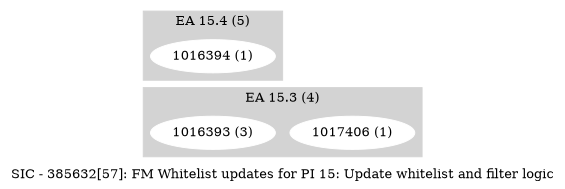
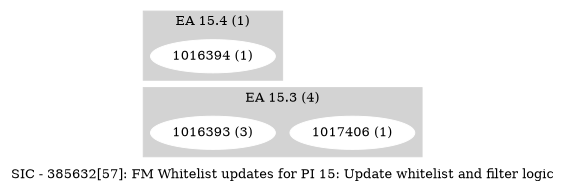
  digraph {
    label="SIC - 385632[57]: FM Whitelist updates for PI 15: Update whitelist and filter logic"
    ranksep=.1
    rankdir=LR
    node [color=white style=filled]
    "1016393 (3)"
    "1017406 (1)"
    "1016394 (1)"
    subgraph cluster_1 {
      color=lightgrey
      label="EA 15.3 (4)"
      style=filled
      "1016393 (3)"
      "1017406 (1)"
    }
    subgraph cluster_2 {
      color=lightgrey
-     label="EA 15.4 (5)"
+     label="EA 15.4 (1)"
      style=filled
      "1016394 (1)"
    }
    "1016393 (3)" -> "1017406 (1)" [style=invis]
  }
